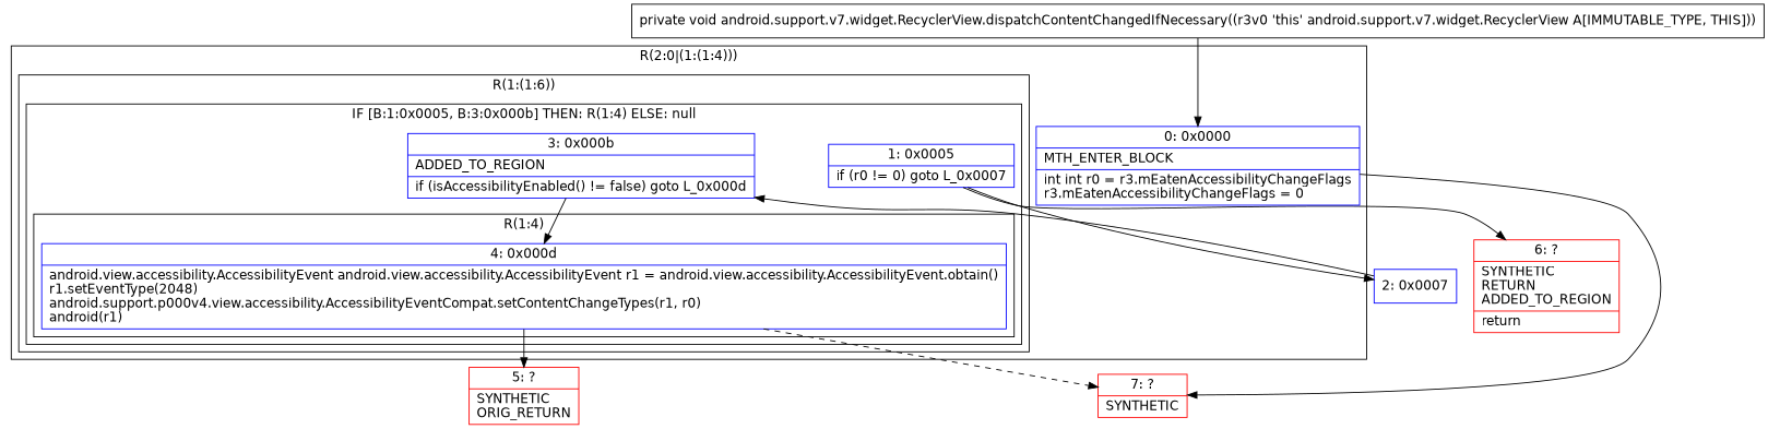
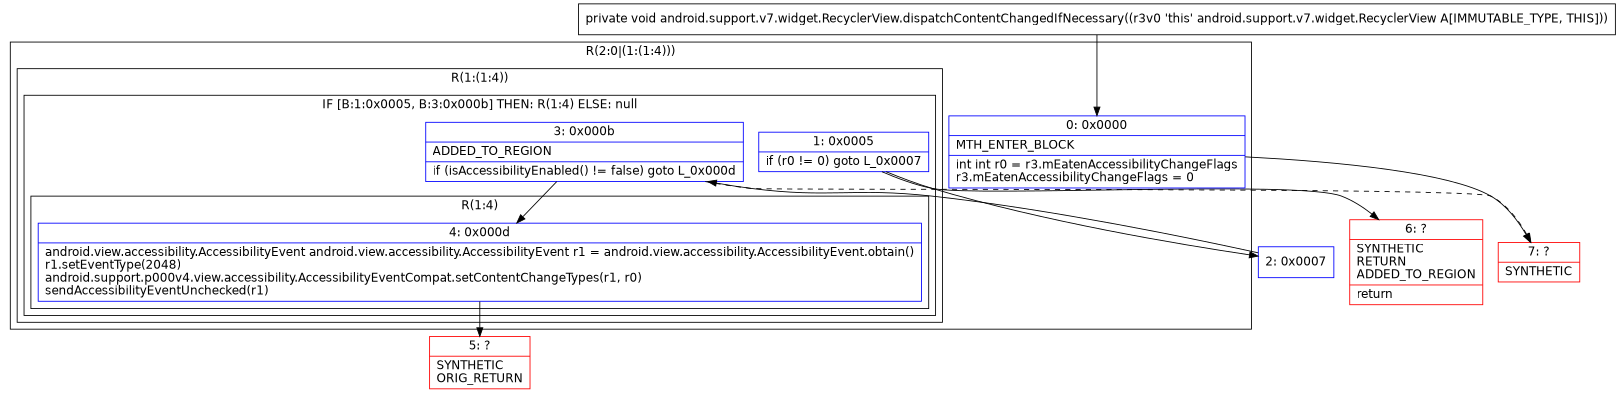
  digraph {
    fontname="DejaVu Sans"
    node [color=blue fontname="DejaVu Sans" shape=record]
    edge [fontname="DejaVu Sans"]
-   n1 [label="{4\:\ 0x000d|android.view.accessibility.AccessibilityEvent android.view.accessibility.AccessibilityEvent r1 = android.view.accessibility.AccessibilityEvent.obtain()\lr1.setEventType(2048)\landroid.support.p000v4.view.accessibility.AccessibilityEventCompat.setContentChangeTypes(r1, r0)\landroid(r1)\l}"]
+   n1 [label="{4\:\ 0x000d|android.view.accessibility.AccessibilityEvent android.view.accessibility.AccessibilityEvent r1 = android.view.accessibility.AccessibilityEvent.obtain()\lr1.setEventType(2048)\landroid.support.p000v4.view.accessibility.AccessibilityEventCompat.setContentChangeTypes(r1, r0)\lsendAccessibilityEventUnchecked(r1)\l}"]
    n2 [label="{1\:\ 0x0005|if (r0 != 0) goto L_0x0007\l}"]
    n3 [label="{3\:\ 0x000b|ADDED_TO_REGION\l|if (isAccessibilityEnabled() != false) goto L_0x000d\l}"]
    n4 [label="{0\:\ 0x0000|MTH_ENTER_BLOCK\l|int int r0 = r3.mEatenAccessibilityChangeFlags\lr3.mEatenAccessibilityChangeFlags = 0\l}"]
    n5 [color=red label="{5\:\ ?|SYNTHETIC\lORIG_RETURN\l}"]
    n6 [label="{2\:\ 0x0007}"]
    n7 [color=red label="{6\:\ ?|SYNTHETIC\lRETURN\lADDED_TO_REGION\l|return\l}"]
    n8 [color=red label="{7\:\ ?|SYNTHETIC\l}"]
    n9 [label="{private void android.support.v7.widget.RecyclerView.dispatchContentChangedIfNecessary((r3v0 'this' android.support.v7.widget.RecyclerView A[IMMUTABLE_TYPE, THIS])) }" color=""]
    subgraph cluster_1 {
      label="R(2:0|(1:(1:4)))"
      n4
      subgraph cluster_2 {
-       label="R(1:(1:6))"
+       label="R(1:(1:4))"
        subgraph cluster_3 {
          label="IF [B:1:0x0005, B:3:0x000b] THEN: R(1:4) ELSE: null"
          n2
          n3
          subgraph cluster_4 {
            label="R(1:4)"
            n1
          }
        }
      }
    }
    n1 -> n5
    n2 -> n6
    n2 -> n7 [style=solid]
    n3 -> n1
-   n1 -> n8 [style=dashed]
+   n3 -> n8 [style=dashed]
    n4 -> n8
    n6 -> n3
    n9 -> n4
  }
